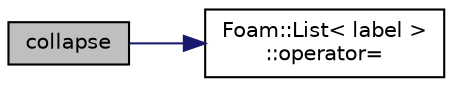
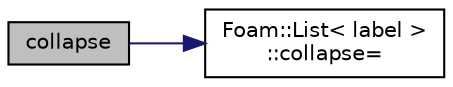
  digraph {
    rankdir=LR
    node [color=black fontname=Helvetica fontsize=10 shape=record]
    n1 [fillcolor=grey75 fontcolor=black height=0.2 label=collapse style=filled width=0.4]
-   n2 [height=0.2 label="Foam::List\< label \>\l::operator=" width=0.4]
+   n2 [height=0.2 label="Foam::List\< label \>\l::collapse=" width=0.4]
    n1 -> n2 [color=midnightblue fontname=Helvetica fontsize=10 labelfontname=Helvetica labelfontsize=10 style=solid]
  }
